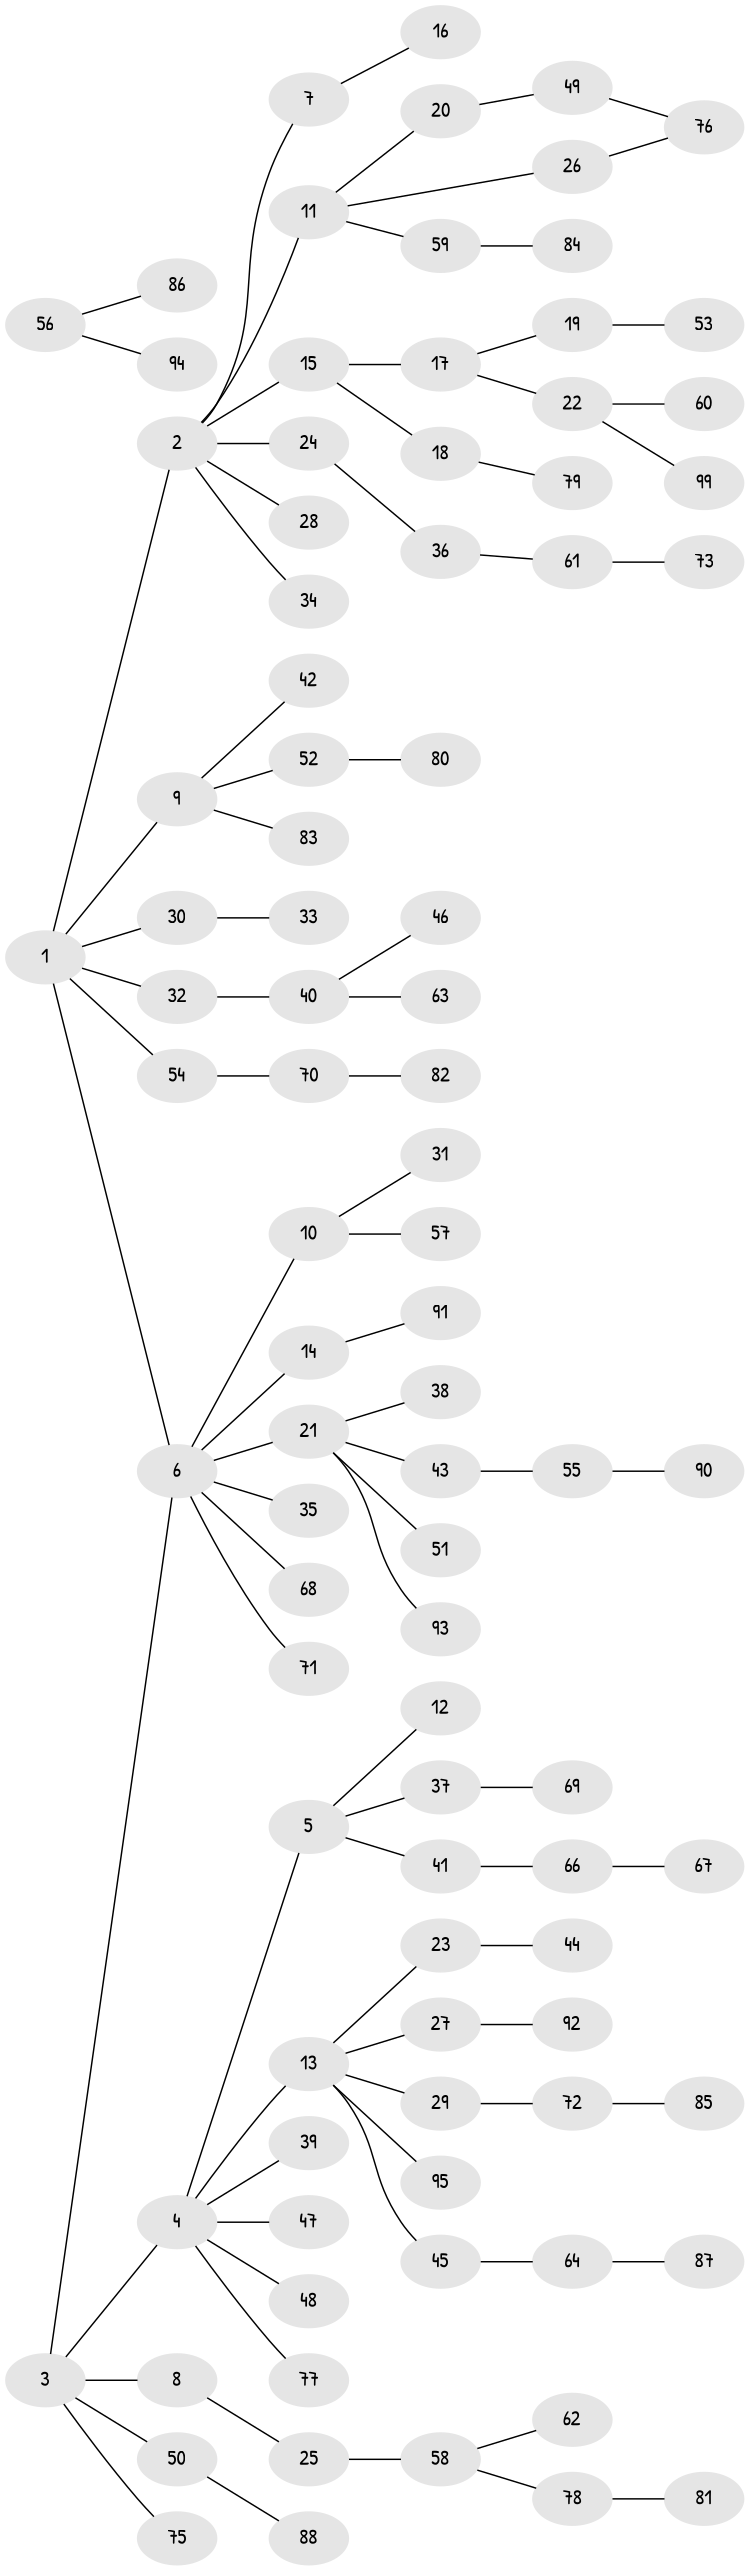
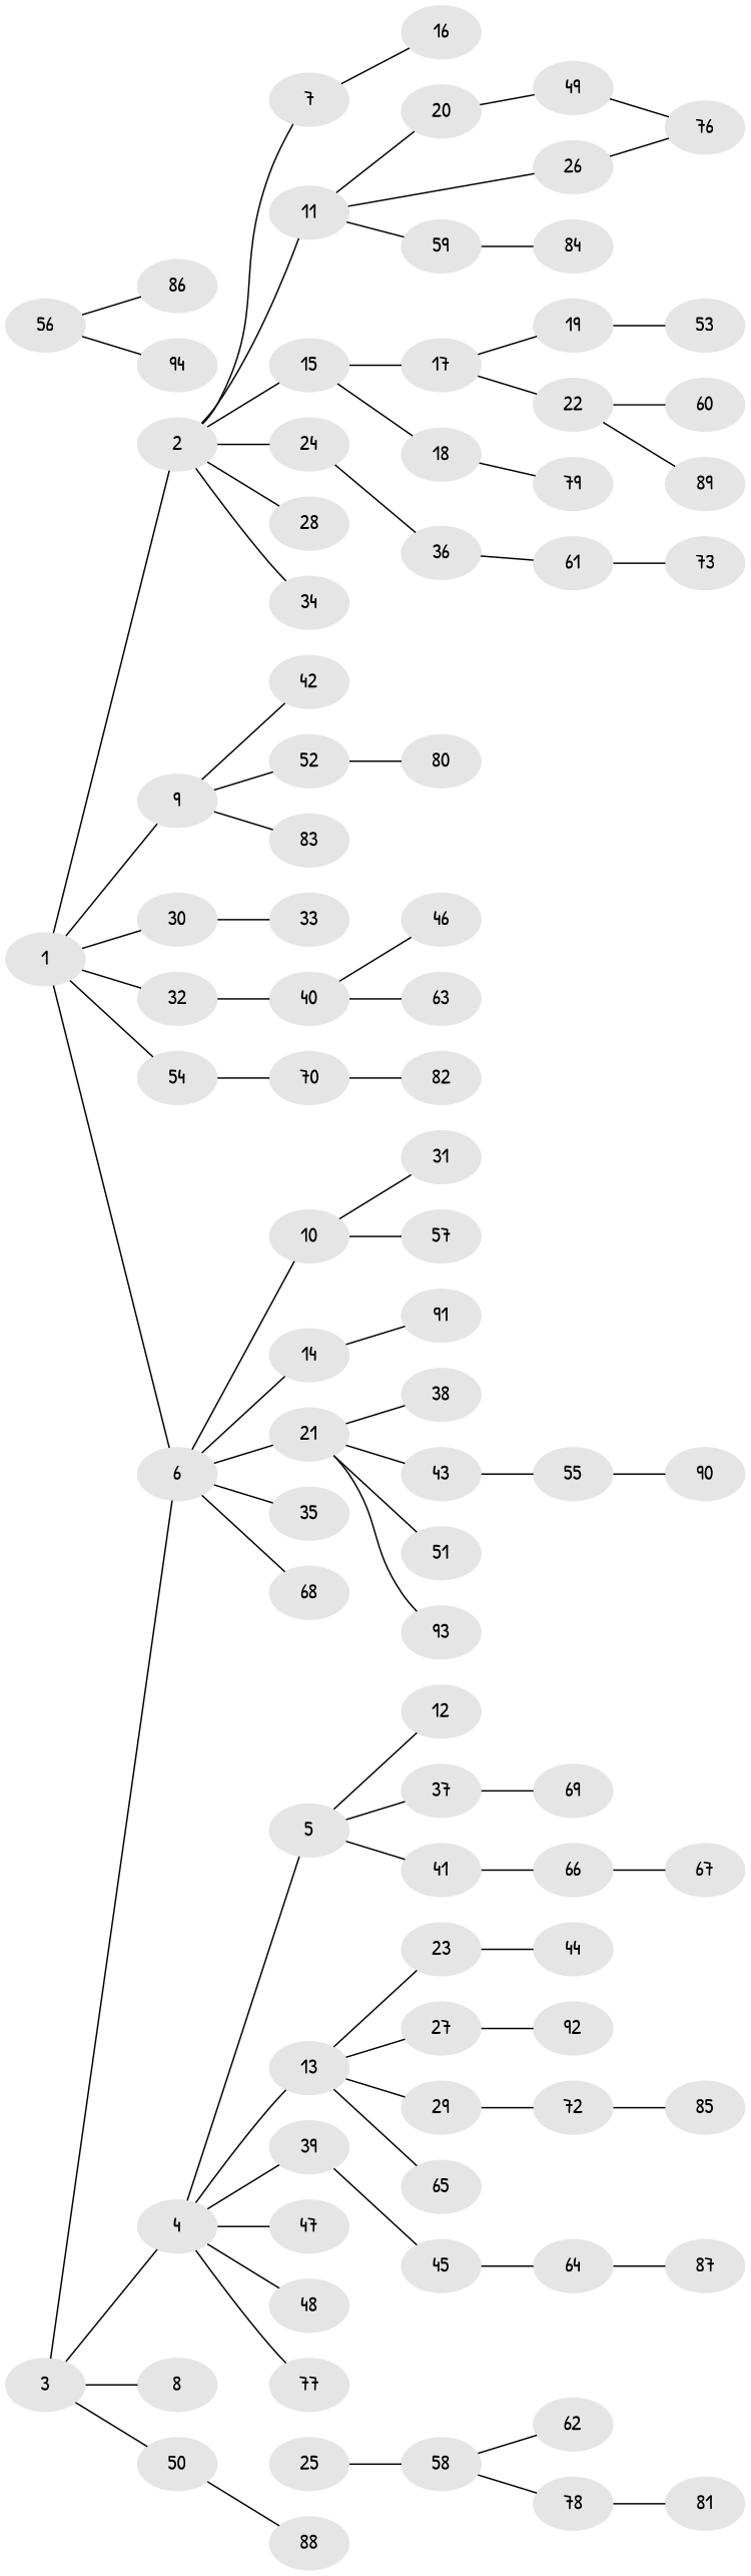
  graph {
    fontname="Patrick Hand"
    rankdir=LR
    node [color=gray90 fontname="Patrick Hand" style=filled]
    edge [fontname="Patrick Hand"]
    1
    2
    9
    30
    32
    54
    6
    7
    11
    15
    24
    28
    34
    3
    4
    8
    50
-   75
    42
    52
    83
    33
    40
    70
    16
    20
    26
    59
    17
    18
    36
    5
    13
    39
    47
    48
    77
    10
    14
    21
    35
    68
-   71
    25
    88
    12
    37
    41
    23
    27
    29
-   65 [label=95]
+   65
    45
    69
    66
    31
    57
    91
    38
    43
    51
    93
    58
    80
    49
    76
    84
    61
    73
    44
    92
    72
    19
    22
    79
    53
    60
-   89 [label=99]
+   89
    55
    62
    78
    85
    46
    63
    64
    67
    90
    87
    56
    86
    94
    82
    81
    1 -- 2
    1 -- 9
    1 -- 30
    1 -- 32
    1 -- 54
    1 -- 6
    2 -- 7
    2 -- 11
    2 -- 15
    2 -- 24
    2 -- 28
    2 -- 34
    9 -- 42
    9 -- 52
    9 -- 83
    30 -- 33
    32 -- 40
    54 -- 70
    6 -- 10
    6 -- 14
    6 -- 21
    6 -- 35
    6 -- 68
-   6 -- 71
    7 -- 16
    11 -- 20
    11 -- 26
    11 -- 59
    15 -- 17
    15 -- 18
    24 -- 36
    3 -- 6
    3 -- 4
    3 -- 8
    3 -- 50
-   3 -- 75
    4 -- 5
    4 -- 13
    4 -- 39
    4 -- 47
    4 -- 48
    4 -- 77
-   8 -- 25
    50 -- 88
    52 -- 80
    40 -- 46
    40 -- 63
    70 -- 82
    20 -- 49
    26 -- 76
    59 -- 84
    17 -- 19
    17 -- 22
    18 -- 79
    36 -- 61
    5 -- 12
    5 -- 37
    5 -- 41
    13 -- 23
    13 -- 27
    13 -- 29
    13 -- 65
-   13 -- 45
+   39 -- 45
    10 -- 31
    10 -- 57
    14 -- 91
    21 -- 38
    21 -- 43
    21 -- 51
    21 -- 93
    25 -- 58
    37 -- 69
    41 -- 66
    23 -- 44
    27 -- 92
    29 -- 72
    45 -- 64
    66 -- 67
    43 -- 55
    58 -- 62
    58 -- 78
    49 -- 76
    61 -- 73
    72 -- 85
    19 -- 53
    22 -- 60
    22 -- 89
    55 -- 90
    78 -- 81
    64 -- 87
    56 -- 86
    56 -- 94
  }
